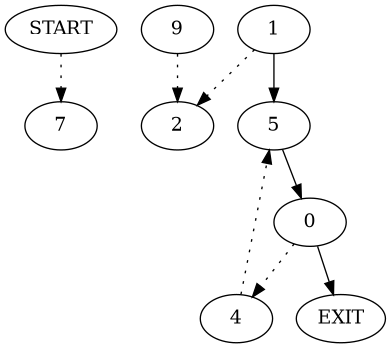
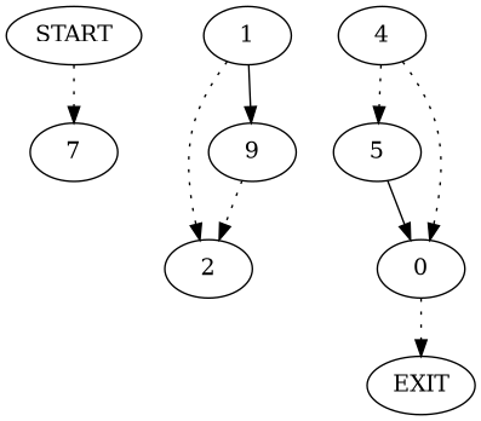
  digraph {
    edge [style=dotted]
    n1 [label=START]
    7
    1
    2
    n5 [label=9]
    n6 [label=EXIT]
    4
    5
    n9 [label=0]
    n1 -> 7
    1 -> 2
-   1 -> 5 [style=solid]
+   1 -> n5 [style=solid]
    n5 -> 2
    4 -> 5
-   n9 -> 4
+   4 -> n9
    5 -> n9 [style=solid]
-   n9 -> n6 [style=solid]
+   n9 -> n6
  }
